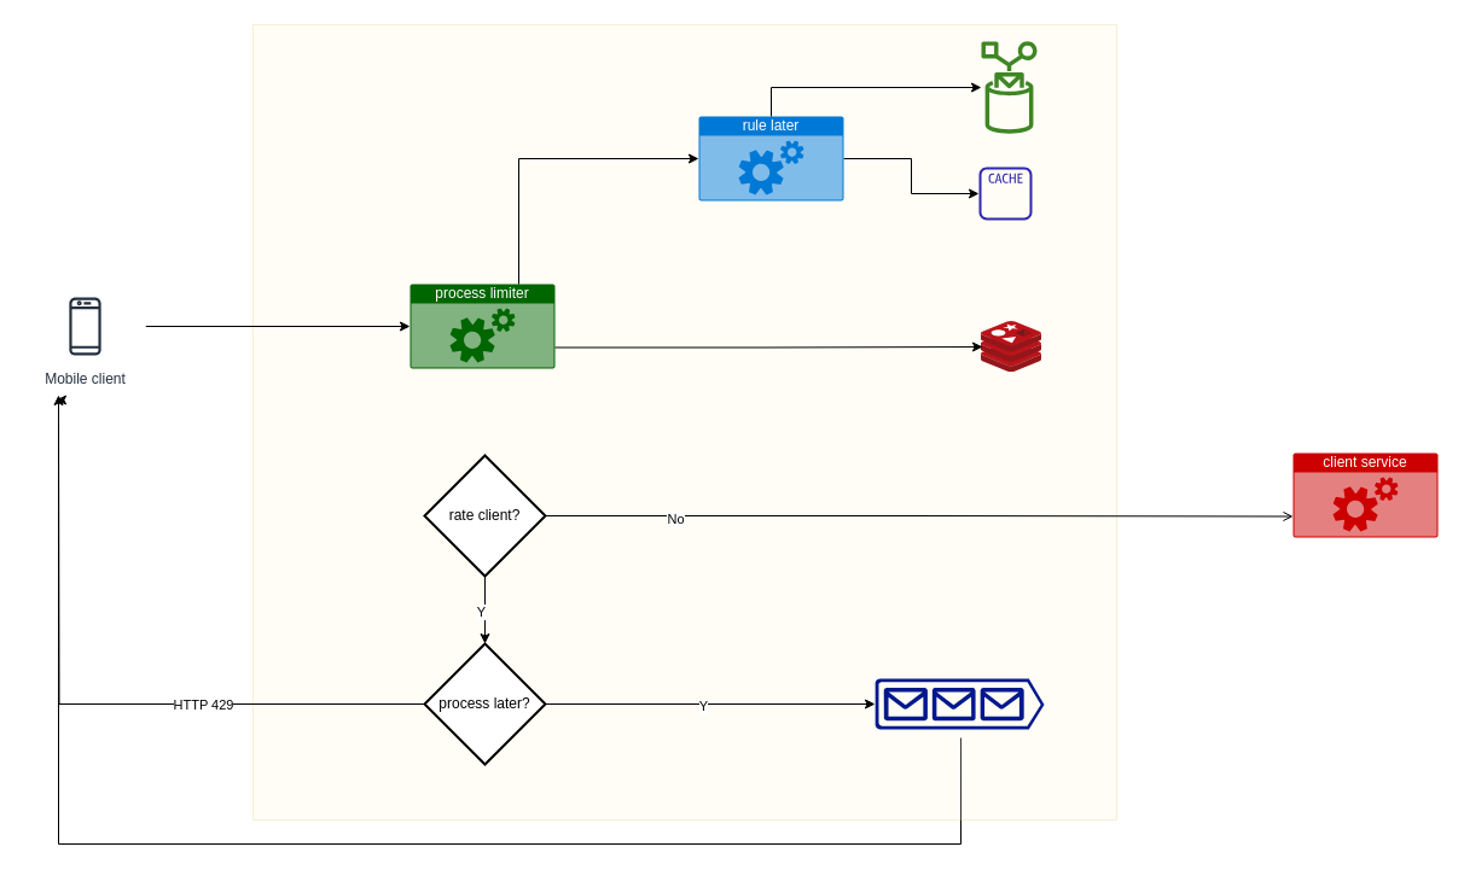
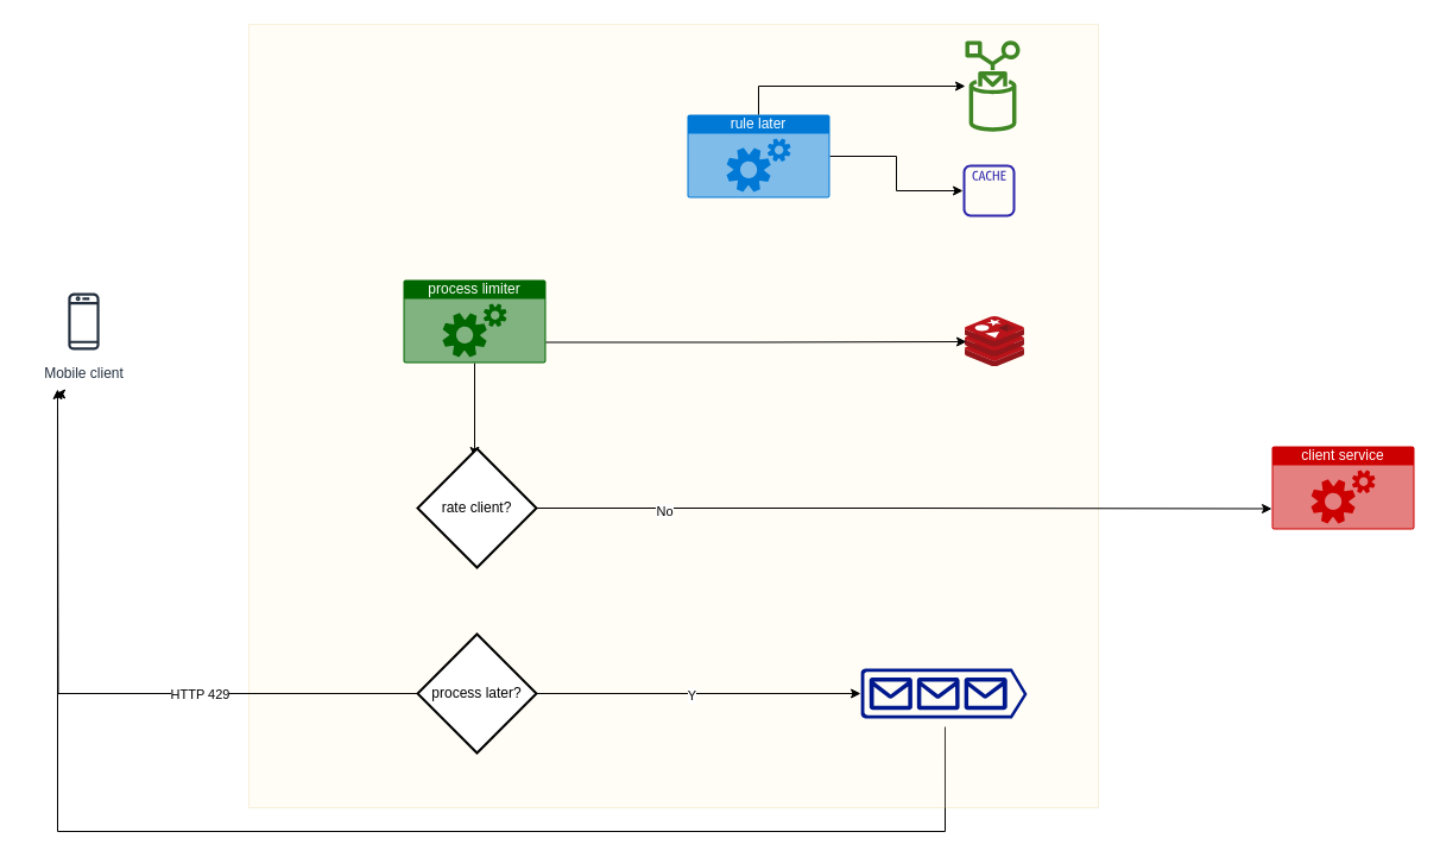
  <mxCell id="0" value="" />
  <mxCell id="1" parent="0" />
  <mxCell id="2" style="edgeStyle=orthogonalEdgeStyle;rounded=0;orthogonalLoop=1;jettySize=auto;html=1;exitX=0.507;exitY=1.167;exitDx=0;exitDy=0;exitPerimeter=0;" parent="1" source="7" edge="1"><mxGeometry relative="1" as="geometry"><mxPoint x="46" y="331" as="targetPoint" /><Array as="points"><mxPoint x="795" y="699" /><mxPoint x="48" y="699" /><mxPoint x="48" y="331" /></Array></mxGeometry></mxCell>
  <mxCell id="3" value="" style="rounded=0;whiteSpace=wrap;html=1;opacity=20;fillColor=#fff2cc;strokeColor=#d6b656;" parent="1" vertex="1"><mxGeometry x="209" y="20" width="715" height="659" as="geometry" /></mxCell>
  <mxCell id="4" value="" style="image;sketch=0;aspect=fixed;html=1;points=[];align=center;fontSize=12;image=img/lib/mscae/Cache_Redis_Product.svg;" parent="1" vertex="1"><mxGeometry x="812" y="266" width="50" height="42" as="geometry" /></mxCell>
  <mxCell id="5" value="" style="sketch=0;outlineConnect=0;fontColor=#232F3E;gradientColor=none;fillColor=#3F8624;strokeColor=none;dashed=0;verticalLabelPosition=bottom;verticalAlign=top;align=center;html=1;fontSize=12;fontStyle=0;aspect=fixed;pointerEvents=1;shape=mxgraph.aws4.rule;" parent="1" vertex="1"><mxGeometry x="812" y="33" width="46" height="78" as="geometry" /></mxCell>
  <mxCell id="6" value="client service" style="html=1;whiteSpace=wrap;strokeColor=none;fillColor=#CC0000;labelPosition=center;verticalLabelPosition=middle;verticalAlign=top;align=center;fontSize=12;outlineConnect=0;spacingTop=-6;fontColor=#FFFFFF;sketch=0;shape=mxgraph.sitemap.services;" parent="1" vertex="1"><mxGeometry x="1070" y="375" width="120" height="70" as="geometry" /></mxCell>
  <mxCell id="7" value="" style="sketch=0;aspect=fixed;pointerEvents=1;shadow=0;dashed=0;html=1;strokeColor=none;labelPosition=center;verticalLabelPosition=bottom;verticalAlign=top;align=center;fillColor=#00188D;shape=mxgraph.azure.queue_generic" parent="1" vertex="1"><mxGeometry x="724" y="562" width="140" height="42" as="geometry" /></mxCell>
  <mxCell id="8" value="" style="sketch=0;outlineConnect=0;fontColor=#232F3E;gradientColor=none;fillColor=#2E27AD;strokeColor=none;dashed=0;verticalLabelPosition=bottom;verticalAlign=top;align=center;html=1;fontSize=12;fontStyle=0;aspect=fixed;pointerEvents=1;shape=mxgraph.aws4.cache_node;" parent="1" vertex="1"><mxGeometry x="810" y="138" width="44" height="44" as="geometry" /></mxCell>
- <mxCell id="9" style="edgeStyle=orthogonalEdgeStyle;rounded=0;orthogonalLoop=1;jettySize=auto;html=1;entryX=0;entryY=0.5;entryDx=0;entryDy=0;entryPerimeter=0;" parent="1" source="14" target="11" edge="1"><mxGeometry relative="1" as="geometry"><mxPoint x="211" y="346" as="sourcePoint" /></mxGeometry></mxCell>
+ <mxCell id="10" style="edgeStyle=orthogonalEdgeStyle;rounded=0;orthogonalLoop=1;jettySize=auto;html=1;exitX=0.5;exitY=1;exitDx=0;exitDy=0;exitPerimeter=0;entryX=0.48;entryY=0.07;entryDx=0;entryDy=0;entryPerimeter=0;" parent="1" source="11" target="21" edge="1"><mxGeometry relative="1" as="geometry" /></mxCell>
  <mxCell id="11" value="process limiter" style="html=1;whiteSpace=wrap;strokeColor=none;fillColor=#006600;labelPosition=center;verticalLabelPosition=middle;verticalAlign=top;align=center;fontSize=12;outlineConnect=0;spacingTop=-6;fontColor=#FFFFFF;sketch=0;shape=mxgraph.sitemap.services;" parent="1" vertex="1"><mxGeometry x="339" y="235" width="120" height="70" as="geometry" /></mxCell>
  <mxCell id="12" style="edgeStyle=orthogonalEdgeStyle;rounded=0;orthogonalLoop=1;jettySize=auto;html=1;exitX=1;exitY=0.5;exitDx=0;exitDy=0;exitPerimeter=0;" edge="1" parent="1" source="13" target="8"><mxGeometry relative="1" as="geometry" /></mxCell>
  <mxCell id="13" value="rule later" style="html=1;whiteSpace=wrap;strokeColor=none;fillColor=#0079D6;labelPosition=center;verticalLabelPosition=middle;verticalAlign=top;align=center;fontSize=12;outlineConnect=0;spacingTop=-6;fontColor=#FFFFFF;sketch=0;shape=mxgraph.sitemap.services;" parent="1" vertex="1"><mxGeometry x="578" y="96" width="120" height="70" as="geometry" /></mxCell>
  <mxCell id="14" value="Mobile client" style="sketch=0;outlineConnect=0;fontColor=#232F3E;gradientColor=none;strokeColor=#232F3E;fillColor=#ffffff;dashed=0;verticalLabelPosition=bottom;verticalAlign=top;align=center;html=1;fontSize=12;fontStyle=0;aspect=fixed;shape=mxgraph.aws4.resourceIcon;resIcon=mxgraph.aws4.mobile_client;" parent="1" vertex="1"><mxGeometry x="20" y="240" width="100" height="60" as="geometry" /></mxCell>
- <mxCell id="15" style="edgeStyle=orthogonalEdgeStyle;rounded=0;orthogonalLoop=1;jettySize=auto;html=1;entryX=0;entryY=0.5;entryDx=0;entryDy=0;entryPerimeter=0;exitX=0.75;exitY=0;exitDx=0;exitDy=0;exitPerimeter=0;" parent="1" source="11" target="13" edge="1"><mxGeometry relative="1" as="geometry"><mxPoint x="90" y="206" as="sourcePoint" /><mxPoint x="349" y="206" as="targetPoint" /></mxGeometry></mxCell>
  <mxCell id="16" style="edgeStyle=orthogonalEdgeStyle;rounded=0;orthogonalLoop=1;jettySize=auto;html=1;exitX=0.5;exitY=0;exitDx=0;exitDy=0;exitPerimeter=0;" parent="1" source="13" target="5" edge="1"><mxGeometry relative="1" as="geometry"><mxPoint x="439" y="245" as="sourcePoint" /><mxPoint x="594" y="135" as="targetPoint" /></mxGeometry></mxCell>
- <mxCell id="17" style="edgeStyle=orthogonalEdgeStyle;rounded=0;orthogonalLoop=1;jettySize=auto;html=1;exitX=1;exitY=0.5;exitDx=0;exitDy=0;exitPerimeter=0;entryX=0;entryY=0.75;entryDx=0;entryDy=0;entryPerimeter=0;endArrow=open;" parent="1" source="21" target="6" edge="1"><mxGeometry relative="1" as="geometry" /></mxCell>
+ <mxCell id="17" style="edgeStyle=orthogonalEdgeStyle;rounded=0;orthogonalLoop=1;jettySize=auto;html=1;exitX=1;exitY=0.5;exitDx=0;exitDy=0;exitPerimeter=0;entryX=0;entryY=0.75;entryDx=0;entryDy=0;entryPerimeter=0;" parent="1" source="21" target="6" edge="1"><mxGeometry relative="1" as="geometry" /></mxCell>
  <mxCell id="18" value="No" style="edgeLabel;html=1;align=center;verticalAlign=middle;resizable=0;points=[];" parent="17" vertex="1" connectable="0"><mxGeometry x="-0.654" y="-2" relative="1" as="geometry"><mxPoint as="offset" /></mxGeometry></mxCell>
- <mxCell id="19" value="" style="edgeStyle=orthogonalEdgeStyle;rounded=0;orthogonalLoop=1;jettySize=auto;html=1;" parent="1" source="21" target="27" edge="1"><mxGeometry relative="1" as="geometry" /></mxCell>
- <mxCell id="20" value="&lt;div&gt;Y&lt;/div&gt;" style="edgeLabel;html=1;align=center;verticalAlign=middle;resizable=0;points=[];" parent="19" vertex="1" connectable="0"><mxGeometry x="0.019" y="-4" relative="1" as="geometry"><mxPoint as="offset" /></mxGeometry></mxCell>
  <mxCell id="21" value="rate client?" style="strokeWidth=2;html=1;shape=mxgraph.flowchart.decision;whiteSpace=wrap;" parent="1" vertex="1"><mxGeometry x="351" y="377" width="100" height="100" as="geometry" /></mxCell>
  <mxCell id="22" style="edgeStyle=orthogonalEdgeStyle;rounded=0;orthogonalLoop=1;jettySize=auto;html=1;entryX=0.02;entryY=0.5;entryDx=0;entryDy=0;entryPerimeter=0;exitX=1;exitY=0.75;exitDx=0;exitDy=0;exitPerimeter=0;" parent="1" source="11" target="4" edge="1"><mxGeometry relative="1" as="geometry"><mxPoint x="439" y="245" as="sourcePoint" /><mxPoint x="594" y="135" as="targetPoint" /></mxGeometry></mxCell>
  <mxCell id="23" style="edgeStyle=orthogonalEdgeStyle;rounded=0;orthogonalLoop=1;jettySize=auto;html=1;exitX=1;exitY=0.5;exitDx=0;exitDy=0;exitPerimeter=0;entryX=0;entryY=0.5;entryDx=0;entryDy=0;entryPerimeter=0;" parent="1" source="27" target="7" edge="1"><mxGeometry relative="1" as="geometry" /></mxCell>
  <mxCell id="24" value="Y" style="edgeLabel;html=1;align=center;verticalAlign=middle;resizable=0;points=[];" parent="23" vertex="1" connectable="0"><mxGeometry x="-0.049" y="-1" relative="1" as="geometry"><mxPoint as="offset" /></mxGeometry></mxCell>
  <mxCell id="25" style="edgeStyle=orthogonalEdgeStyle;rounded=0;orthogonalLoop=1;jettySize=auto;html=1;exitX=0;exitY=0.5;exitDx=0;exitDy=0;exitPerimeter=0;" parent="1" source="27" edge="1"><mxGeometry relative="1" as="geometry"><mxPoint x="48" y="327" as="targetPoint" /></mxGeometry></mxCell>
  <mxCell id="26" value="HTTP 429" style="edgeLabel;html=1;align=center;verticalAlign=middle;resizable=0;points=[];" parent="25" vertex="1" connectable="0"><mxGeometry x="-0.341" relative="1" as="geometry"><mxPoint as="offset" /></mxGeometry></mxCell>
  <mxCell id="27" value="process later?" style="strokeWidth=2;html=1;shape=mxgraph.flowchart.decision;whiteSpace=wrap;" parent="1" vertex="1"><mxGeometry x="351" y="533" width="100" height="100" as="geometry" /></mxCell>
